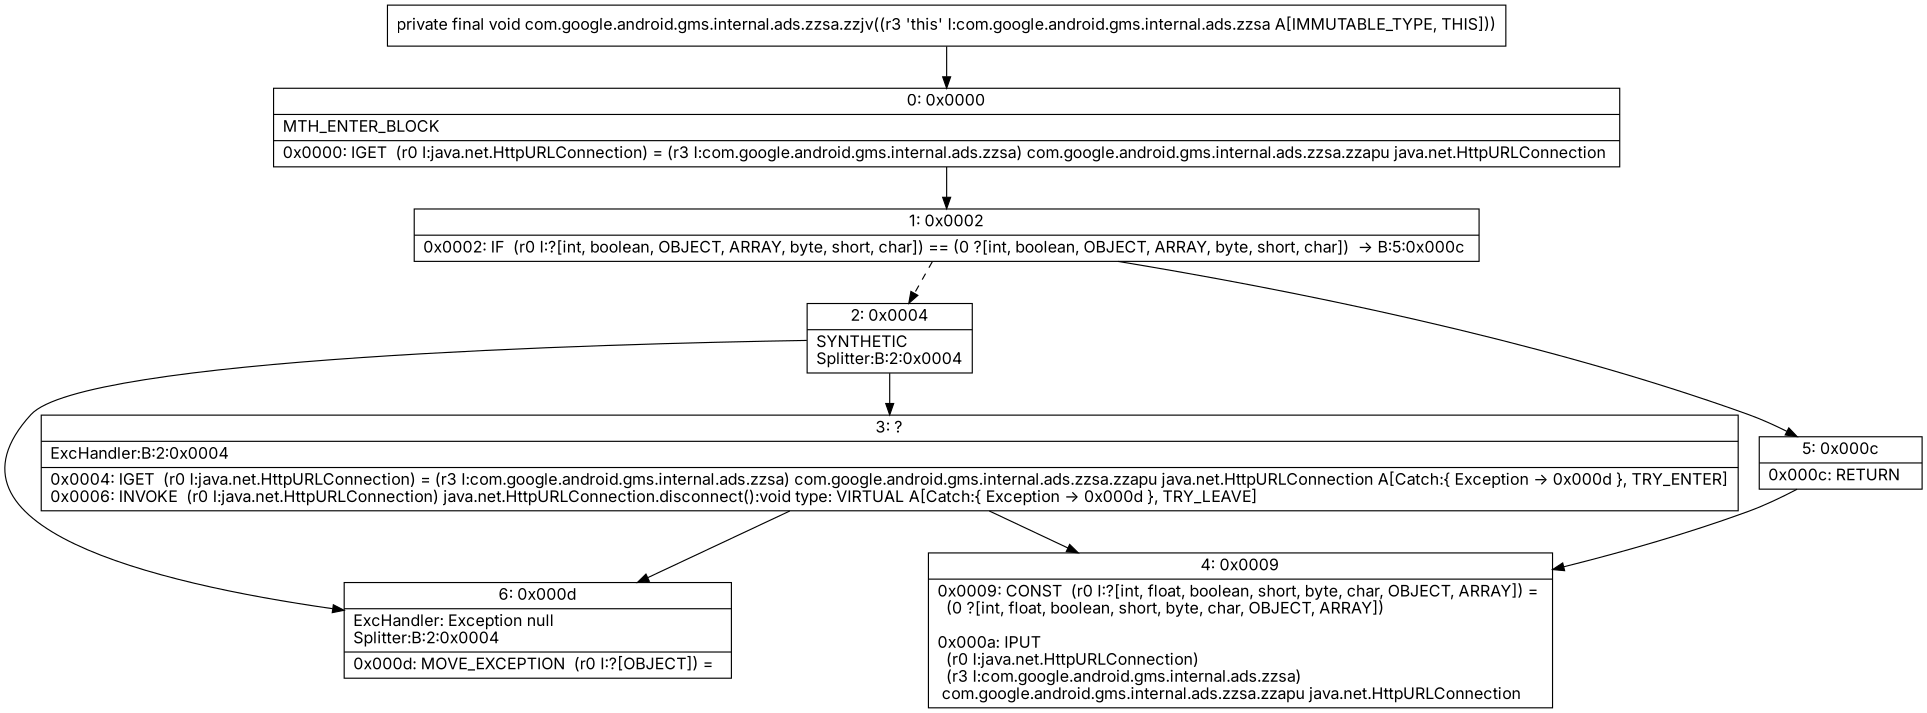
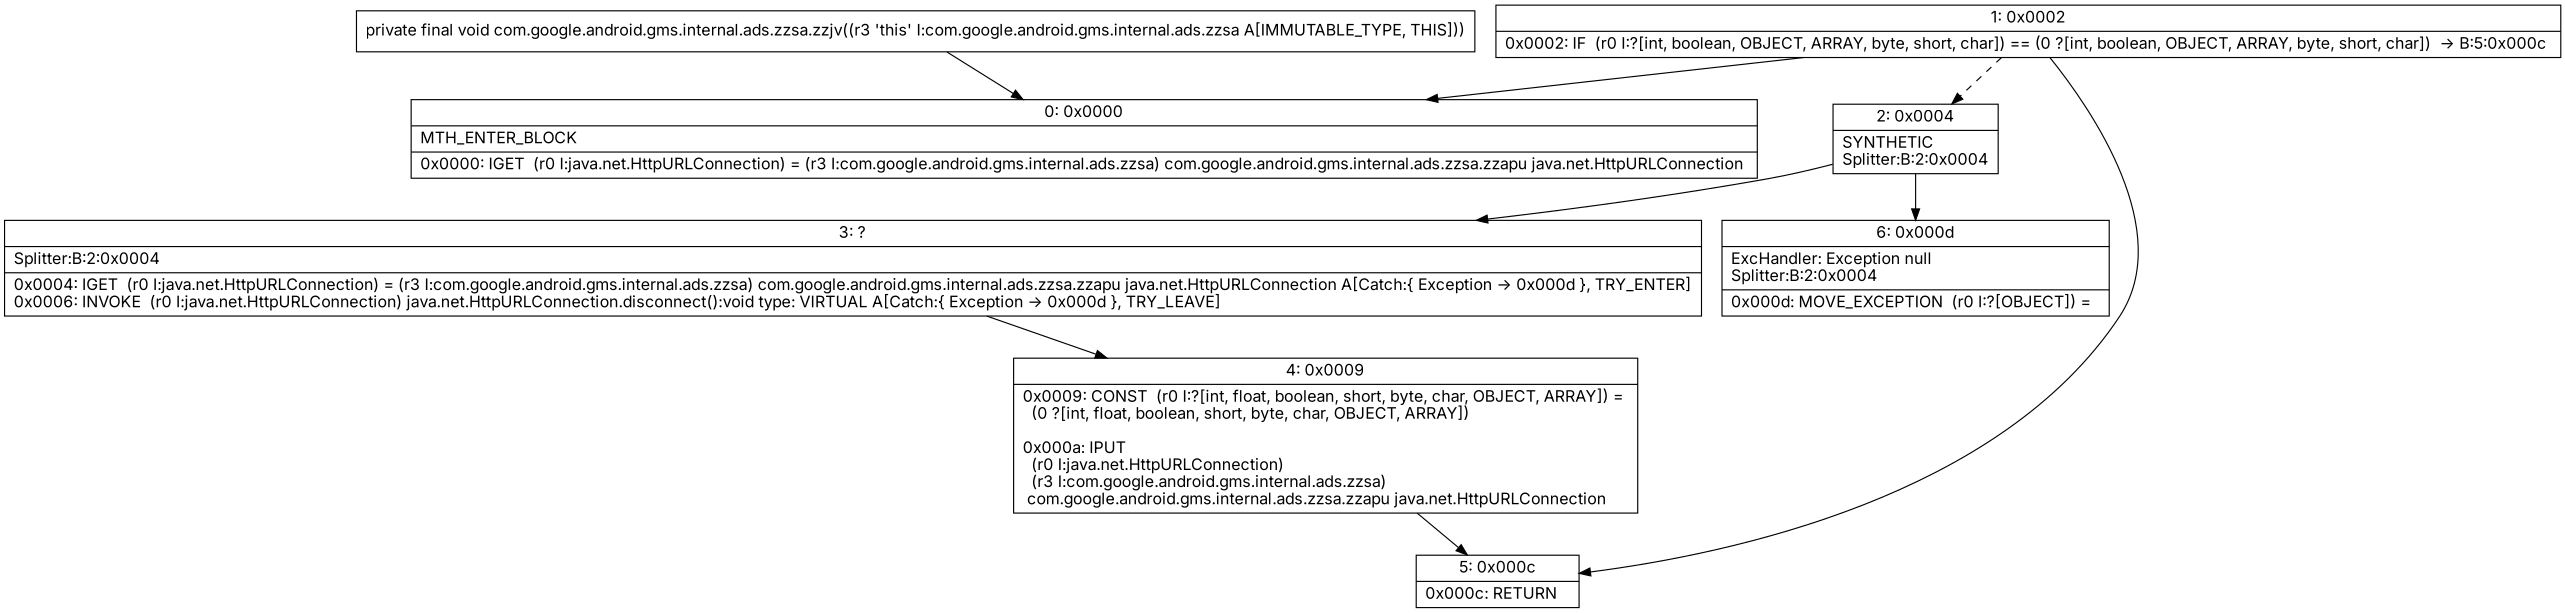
  digraph {
    fontname=Inter
    node [fontname=Inter shape=record]
    edge [fontname=Inter]
    n1 [label="{0\:\ 0x0000|MTH_ENTER_BLOCK\l|0x0000: IGET  (r0 I:java.net.HttpURLConnection) = (r3 I:com.google.android.gms.internal.ads.zzsa) com.google.android.gms.internal.ads.zzsa.zzapu java.net.HttpURLConnection \l}"]
    n2 [label="{1\:\ 0x0002|0x0002: IF  (r0 I:?[int, boolean, OBJECT, ARRAY, byte, short, char]) == (0 ?[int, boolean, OBJECT, ARRAY, byte, short, char])  \-\> B:5:0x000c \l}"]
    n3 [label="{2\:\ 0x0004|SYNTHETIC\lSplitter:B:2:0x0004\l}"]
    n4 [label="{5\:\ 0x000c|0x000c: RETURN   \l}"]
-   n5 [label="{3\:\ ?|ExcHandler:B:2:0x0004\l|0x0004: IGET  (r0 I:java.net.HttpURLConnection) = (r3 I:com.google.android.gms.internal.ads.zzsa) com.google.android.gms.internal.ads.zzsa.zzapu java.net.HttpURLConnection A[Catch:\{ Exception \-\> 0x000d \}, TRY_ENTER]\l0x0006: INVOKE  (r0 I:java.net.HttpURLConnection) java.net.HttpURLConnection.disconnect():void type: VIRTUAL A[Catch:\{ Exception \-\> 0x000d \}, TRY_LEAVE]\l}"]
+   n5 [label="{3\:\ ?|Splitter:B:2:0x0004\l|0x0004: IGET  (r0 I:java.net.HttpURLConnection) = (r3 I:com.google.android.gms.internal.ads.zzsa) com.google.android.gms.internal.ads.zzsa.zzapu java.net.HttpURLConnection A[Catch:\{ Exception \-\> 0x000d \}, TRY_ENTER]\l0x0006: INVOKE  (r0 I:java.net.HttpURLConnection) java.net.HttpURLConnection.disconnect():void type: VIRTUAL A[Catch:\{ Exception \-\> 0x000d \}, TRY_LEAVE]\l}"]
    n6 [label="{6\:\ 0x000d|ExcHandler: Exception null\lSplitter:B:2:0x0004\l|0x000d: MOVE_EXCEPTION  (r0 I:?[OBJECT]) =  \l}"]
    n7 [label="{4\:\ 0x0009|0x0009: CONST  (r0 I:?[int, float, boolean, short, byte, char, OBJECT, ARRAY]) = \l  (0 ?[int, float, boolean, short, byte, char, OBJECT, ARRAY])\l \l0x000a: IPUT  \l  (r0 I:java.net.HttpURLConnection)\l  (r3 I:com.google.android.gms.internal.ads.zzsa)\l com.google.android.gms.internal.ads.zzsa.zzapu java.net.HttpURLConnection \l}"]
    n8 [label="{private final void com.google.android.gms.internal.ads.zzsa.zzjv((r3 'this' I:com.google.android.gms.internal.ads.zzsa A[IMMUTABLE_TYPE, THIS])) }"]
-   n1 -> n2
+   n2 -> n1
    n2 -> n3 [style=dashed]
    n2 -> n4
    n3 -> n5
    n3 -> n6
-   n5 -> n6
    n5 -> n7
-   n4 -> n7
+   n7 -> n4
    n8 -> n1
  }
